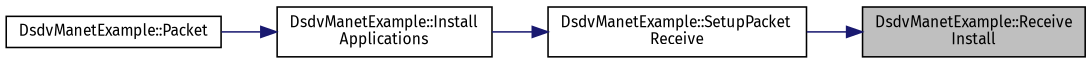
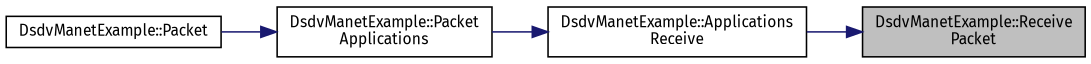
  digraph {
    fontname="Fira Sans"
    rankdir=RL
    node [color=black fillcolor=white fontname="Fira Sans" fontsize=10 shape=record style=filled]
    edge [color=midnightblue dir=back fontname="Fira Sans" fontsize=10 labelfontname=Helvetica labelfontsize=10 style=solid]
-   n1 [fillcolor=grey75 fontcolor=black height=0.2 label="DsdvManetExample::Receive\lInstall" width=0.4]
-   n2 [height=0.2 label="DsdvManetExample::SetupPacket\lReceive" width=0.4]
-   n3 [height=0.2 label="DsdvManetExample::Install\lApplications" width=0.4]
+   n1 [fillcolor=grey75 fontcolor=black height=0.2 label="DsdvManetExample::Receive\lPacket" width=0.4]
+   n2 [height=0.2 label="DsdvManetExample::Applications\lReceive" width=0.4]
+   n3 [height=0.2 label="DsdvManetExample::Packet\lApplications" width=0.4]
    n4 [height=0.2 label="DsdvManetExample::Packet" width=0.4]
    n1 -> n2
    n2 -> n3
    n3 -> n4
  }
